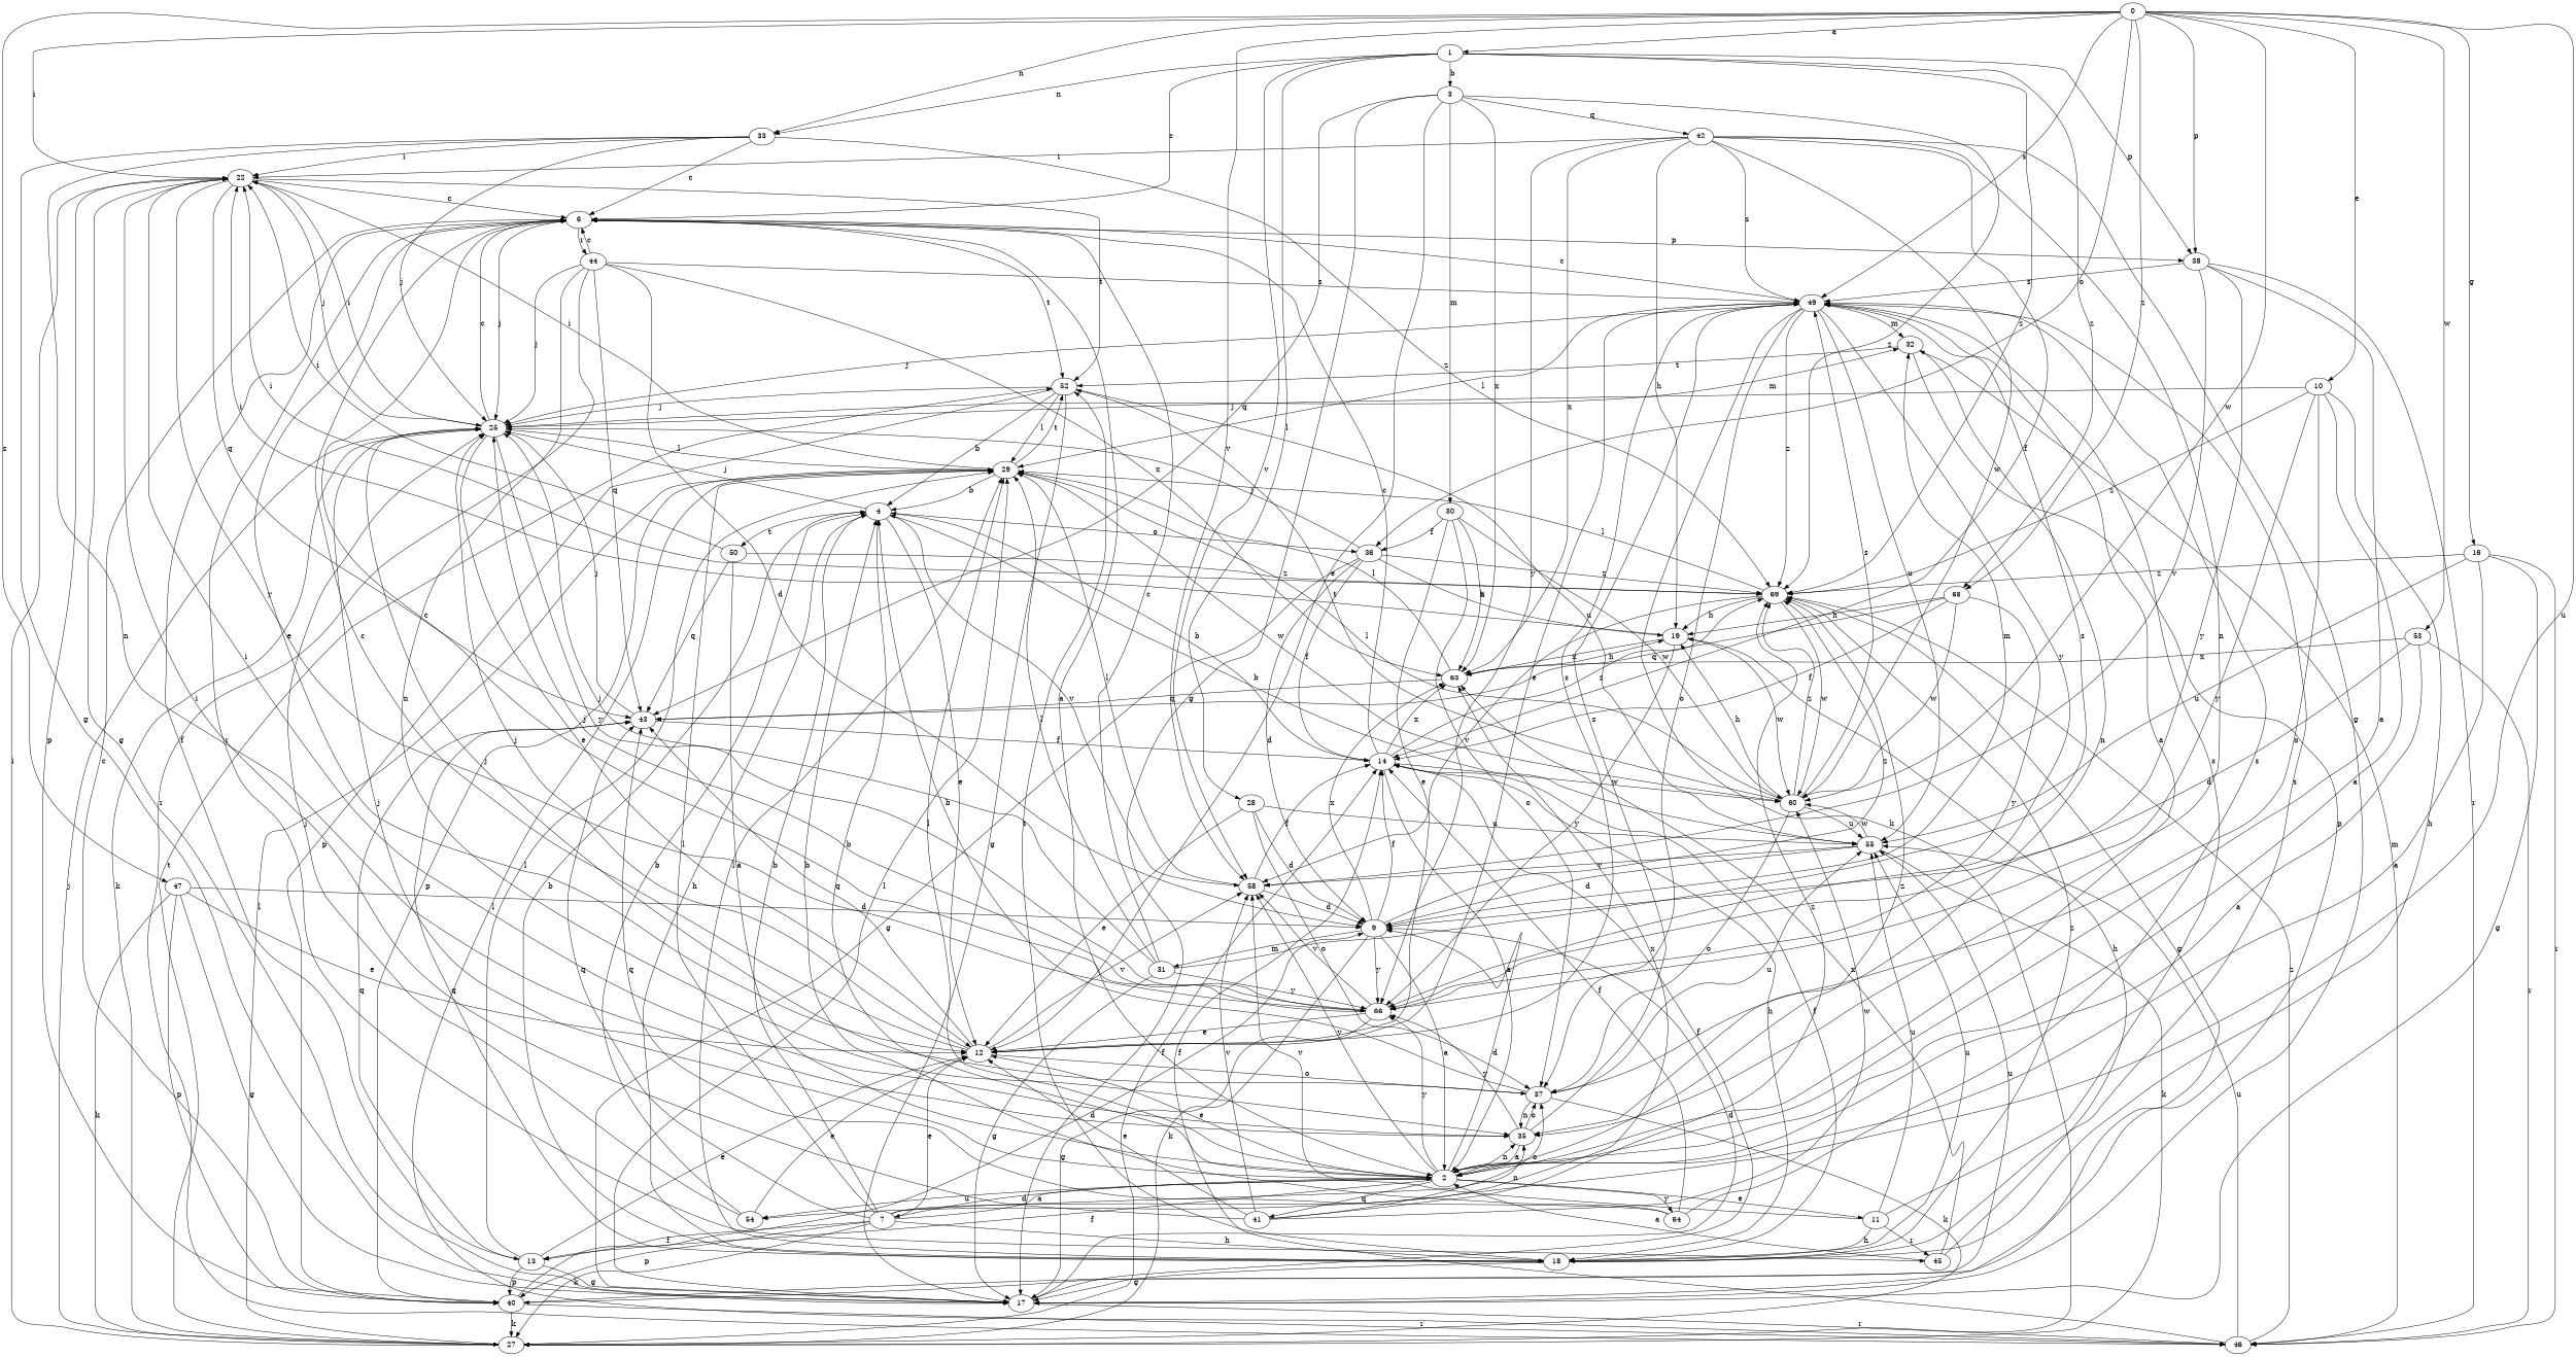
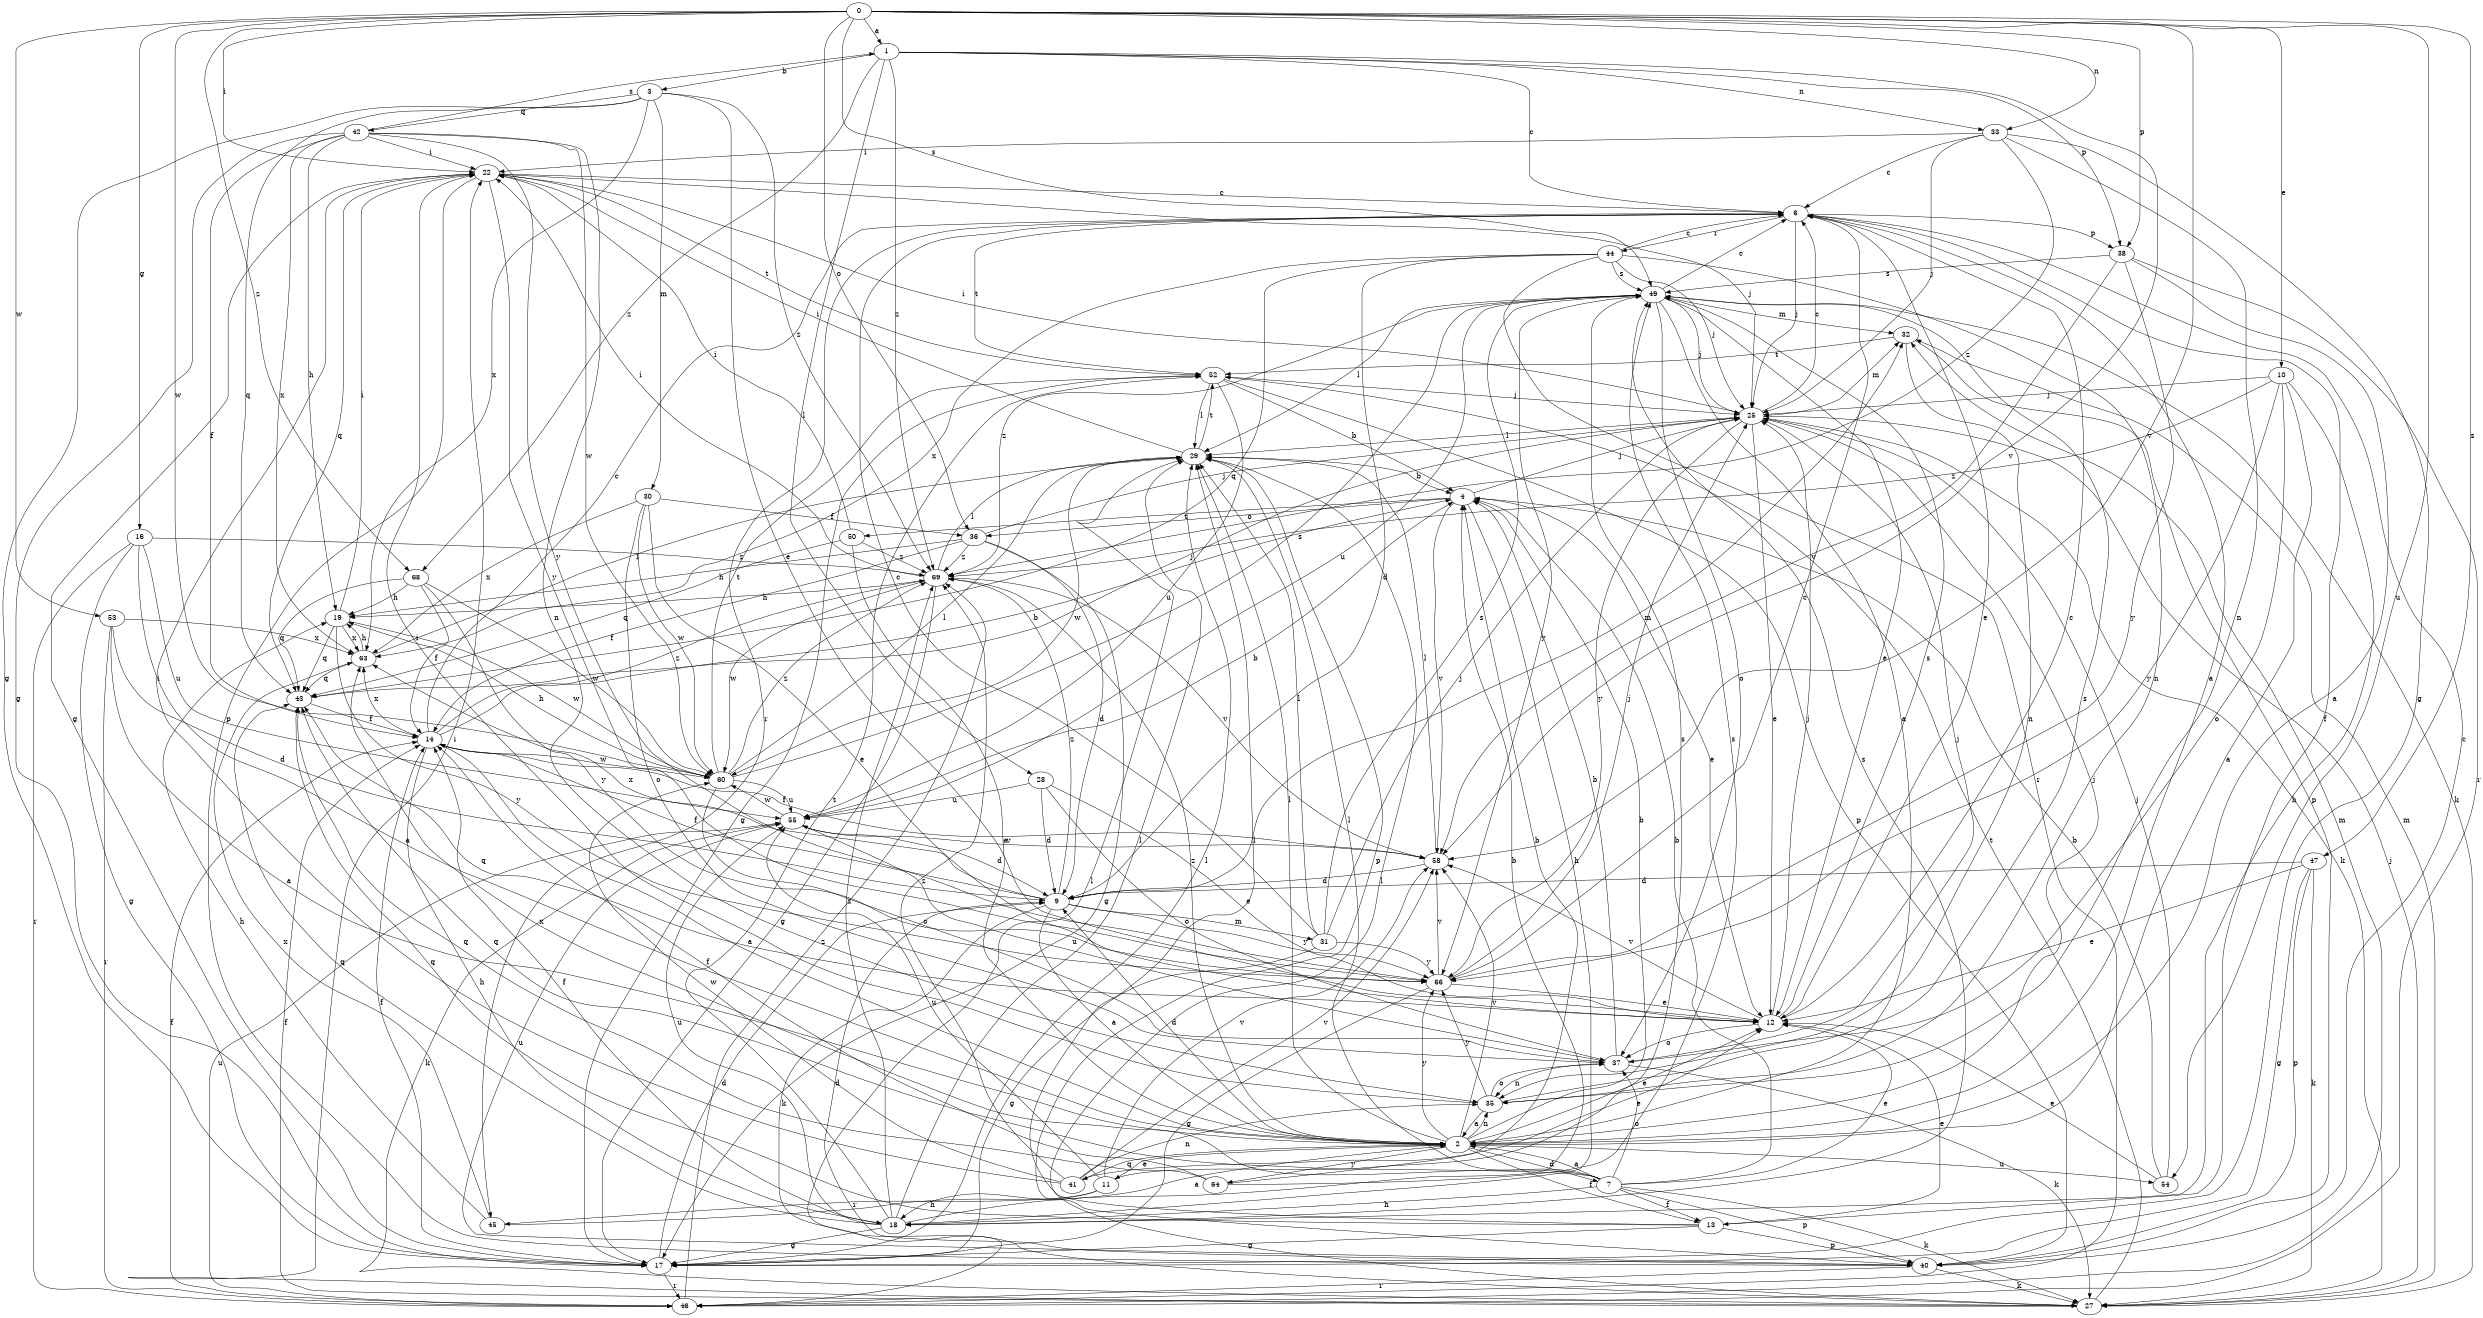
  strict digraph {
    0
    1
    10
    16
    22
    33
    36
    38
    47
    49
    54
    58
    n13 [label=53]
    60
    68
    3
    6
    28
    69
    2
    25
    66
    18
    37
    17
    55
    46
    43
    52
    40
    35
    9
    14
    19
    12
    27
    29
    32
    4
    63
    30
    42
    13
    44
    45
    7
    11
    41
    64
    50
    31
    0 -> 1 [label=a]
    0 -> 10 [label=e]
    0 -> 16 [label=g]
    0 -> 22 [label=i]
    0 -> 33 [label=n]
    0 -> 36 [label=o]
    0 -> 38 [label=p]
    0 -> 47 [label=s]
    0 -> 49 [label=s]
    0 -> 54 [label=u]
    0 -> 58 [label=v]
    0 -> n13 [label=w]
    0 -> 60 [label=w]
    0 -> 68 [label=z]
    1 -> 33 [label=n]
    1 -> 38 [label=p]
    1 -> 58 [label=v]
    1 -> 68 [label=z]
    1 -> 3 [label=b]
    1 -> 6 [label=c]
    1 -> 28 [label=l]
    1 -> 69 [label=z]
    10 -> 69 [label=z]
    10 -> 2 [label=a]
    10 -> 25 [label=j]
    10 -> 66 [label=y]
    10 -> 18 [label=h]
    10 -> 37 [label=o]
    16 -> 69 [label=z]
    16 -> 2 [label=a]
    16 -> 17 [label=g]
    16 -> 55 [label=u]
    16 -> 46 [label=r]
    22 -> 6 [label=c]
    22 -> 25 [label=j]
    22 -> 66 [label=y]
    22 -> 17 [label=g]
    22 -> 43 [label=q]
    22 -> 52 [label=t]
    22 -> 40 [label=p]
    33 -> 22 [label=i]
    33 -> 6 [label=c]
    33 -> 69 [label=z]
    33 -> 25 [label=j]
    33 -> 17 [label=g]
    33 -> 35 [label=n]
    36 -> 69 [label=z]
    36 -> 25 [label=j]
    36 -> 17 [label=g]
    36 -> 9 [label=d]
    36 -> 14 [label=f]
    36 -> 19 [label=h]
    38 -> 49 [label=s]
    38 -> 58 [label=v]
    38 -> 2 [label=a]
    38 -> 66 [label=y]
    38 -> 46 [label=r]
    47 -> 17 [label=g]
    47 -> 40 [label=p]
    47 -> 9 [label=d]
    47 -> 12 [label=e]
    47 -> 27 [label=k]
    49 -> 6 [label=c]
    49 -> 69 [label=z]
    49 -> 2 [label=a]
    49 -> 25 [label=j]
    49 -> 66 [label=y]
    49 -> 37 [label=o]
    49 -> 55 [label=u]
    49 -> 12 [label=e]
    49 -> 27 [label=k]
    49 -> 29 [label=l]
    49 -> 32 [label=m]
    54 -> 25 [label=j]
    54 -> 12 [label=e]
    54 -> 4 [label=b]
    58 -> 9 [label=d]
    58 -> 14 [label=f]
    58 -> 29 [label=l]
    n13 -> 2 [label=a]
    n13 -> 46 [label=r]
    n13 -> 9 [label=d]
    n13 -> 63 [label=x]
    60 -> 49 [label=s]
    60 -> 69 [label=z]
    60 -> 37 [label=o]
    60 -> 55 [label=u]
    60 -> 52 [label=t]
    60 -> 19 [label=h]
    60 -> 29 [label=l]
    68 -> 60 [label=w]
    68 -> 66 [label=y]
    68 -> 43 [label=q]
    68 -> 14 [label=f]
    68 -> 19 [label=h]
    3 -> 69 [label=z]
    3 -> 17 [label=g]
    3 -> 43 [label=q]
    3 -> 12 [label=e]
    3 -> 63 [label=x]
    3 -> 30 [label=m]
    3 -> 42 [label=q]
    6 -> 38 [label=p]
    6 -> 2 [label=a]
    6 -> 25 [label=j]
    6 -> 52 [label=t]
    6 -> 12 [label=e]
    6 -> 13 [label=f]
    6 -> 44 [label=r]
    6 -> 45 [label=r]
    28 -> 37 [label=o]
    28 -> 55 [label=u]
    28 -> 9 [label=d]
    28 -> 12 [label=e]
    69 -> 22 [label=i]
    69 -> 58 [label=v]
    69 -> 60 [label=w]
    69 -> 17 [label=g]
    69 -> 19 [label=h]
    69 -> 29 [label=l]
    2 -> 54 [label=u]
    2 -> 58 [label=v]
    2 -> 69 [label=z]
    2 -> 25 [label=j]
    2 -> 66 [label=y]
    2 -> 35 [label=n]
    2 -> 9 [label=d]
    2 -> 12 [label=e]
    2 -> 29 [label=l]
    2 -> 4 [label=b]
    2 -> 13 [label=f]
    2 -> 7 [label=d]
    2 -> 11 [label=e]
    2 -> 41 [label=q]
    2 -> 64 [label=y]
    25 -> 22 [label=i]
    25 -> 6 [label=c]
    25 -> 66 [label=y]
    25 -> 12 [label=e]
    25 -> 27 [label=k]
    25 -> 29 [label=l]
    25 -> 32 [label=m]
    66 -> 58 [label=v]
    66 -> 6 [label=c]
    66 -> 25 [label=j]
    66 -> 17 [label=g]
    66 -> 12 [label=e]
    18 -> 49 [label=s]
    18 -> 69 [label=z]
    18 -> 17 [label=g]
    18 -> 55 [label=u]
    18 -> 43 [label=q]
    18 -> 52 [label=t]
    18 -> 14 [label=f]
    18 -> 29 [label=l]
    18 -> 4 [label=b]
    37 -> 25 [label=j]
    37 -> 55 [label=u]
    37 -> 35 [label=n]
    37 -> 27 [label=k]
    37 -> 4 [label=b]
    17 -> 46 [label=r]
    17 -> 9 [label=d]
    17 -> 14 [label=f]
    17 -> 29 [label=l]
    55 -> 58 [label=v]
    55 -> 60 [label=w]
    55 -> 9 [label=d]
    55 -> 27 [label=k]
    55 -> 4 [label=b]
    46 -> 69 [label=z]
    46 -> 55 [label=u]
    46 -> 14 [label=f]
    46 -> 29 [label=l]
    46 -> 32 [label=m]
    43 -> 25 [label=j]
    43 -> 14 [label=f]
    52 -> 25 [label=j]
    52 -> 17 [label=g]
    52 -> 55 [label=u]
    52 -> 40 [label=p]
    52 -> 29 [label=l]
    52 -> 4 [label=b]
    40 -> 6 [label=c]
    40 -> 55 [label=u]
    40 -> 46 [label=r]
    40 -> 9 [label=d]
    40 -> 27 [label=k]
    35 -> 22 [label=i]
    35 -> 49 [label=s]
    35 -> 2 [label=a]
    35 -> 66 [label=y]
    35 -> 37 [label=o]
    9 -> 69 [label=z]
    9 -> 2 [label=a]
    9 -> 66 [label=y]
    9 -> 14 [label=f]
    9 -> 27 [label=k]
    9 -> 32 [label=m]
    9 -> 63 [label=x]
    9 -> 31 [label=m]
    14 -> 60 [label=w]
    14 -> 6 [label=c]
    14 -> 69 [label=z]
    14 -> 2 [label=a]
    14 -> 18 [label=h]
    14 -> 4 [label=b]
    14 -> 63 [label=x]
    19 -> 22 [label=i]
    19 -> 60 [label=w]
    19 -> 66 [label=y]
+   19 -> 43 [label=q]
    19 -> 63 [label=x]
    12 -> 49 [label=s]
    12 -> 58 [label=v]
    12 -> 6 [label=c]
    12 -> 25 [label=j]
    12 -> 37 [label=o]
    12 -> 43 [label=q]
    27 -> 22 [label=i]
    27 -> 25 [label=j]
    27 -> 52 [label=t]
    27 -> 14 [label=f]
    27 -> 29 [label=l]
+   27 -> 32 [label=m]
    29 -> 22 [label=i]
    29 -> 60 [label=w]
    29 -> 52 [label=t]
    29 -> 40 [label=p]
    29 -> 4 [label=b]
    32 -> 52 [label=t]
    32 -> 40 [label=p]
    32 -> 35 [label=n]
    4 -> 36 [label=o]
    4 -> 58 [label=v]
    4 -> 25 [label=j]
    4 -> 18 [label=h]
    4 -> 12 [label=e]
    4 -> 50 [label=t]
    63 -> 43 [label=q]
    63 -> 19 [label=h]
    63 -> 29 [label=l]
    30 -> 36 [label=f]
    30 -> 60 [label=w]
    30 -> 37 [label=o]
    30 -> 12 [label=e]
    30 -> 63 [label=x]
    42 -> 22 [label=i]
-   42 -> 49 [label=s]
+   42 -> 1 [label=s]
    42 -> 60 [label=w]
    42 -> 66 [label=y]
    42 -> 17 [label=g]
    42 -> 35 [label=n]
    42 -> 14 [label=f]
    42 -> 19 [label=h]
    42 -> 63 [label=x]
    13 -> 17 [label=g]
    13 -> 43 [label=q]
    13 -> 40 [label=p]
    13 -> 12 [label=e]
    13 -> 29 [label=l]
    44 -> 49 [label=s]
    44 -> 6 [label=c]
    44 -> 25 [label=j]
    44 -> 46 [label=r]
    44 -> 43 [label=q]
    44 -> 35 [label=n]
    44 -> 9 [label=d]
    44 -> 63 [label=x]
    45 -> 2 [label=a]
    45 -> 19 [label=h]
    45 -> 63 [label=x]
    7 -> 2 [label=a]
    7 -> 18 [label=h]
    7 -> 37 [label=o]
    7 -> 43 [label=q]
    7 -> 40 [label=p]
    7 -> 12 [label=e]
    7 -> 27 [label=k]
    7 -> 29 [label=l]
    7 -> 4 [label=b]
    7 -> 63 [label=x]
    7 -> 13 [label=f]
    11 -> 49 [label=s]
    11 -> 58 [label=v]
    11 -> 18 [label=h]
    11 -> 55 [label=u]
    11 -> 45 [label=r]
    41 -> 22 [label=i]
    41 -> 58 [label=v]
    41 -> 60 [label=w]
    41 -> 69 [label=z]
    41 -> 35 [label=n]
    41 -> 12 [label=e]
    64 -> 49 [label=s]
    64 -> 43 [label=q]
    64 -> 14 [label=f]
    64 -> 4 [label=b]
    50 -> 22 [label=i]
    50 -> 69 [label=z]
    50 -> 2 [label=a]
    50 -> 43 [label=q]
    31 -> 49 [label=s]
    31 -> 6 [label=c]
    31 -> 25 [label=j]
    31 -> 66 [label=y]
    31 -> 17 [label=g]
    31 -> 29 [label=l]
  }
